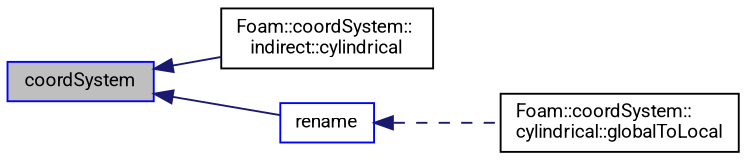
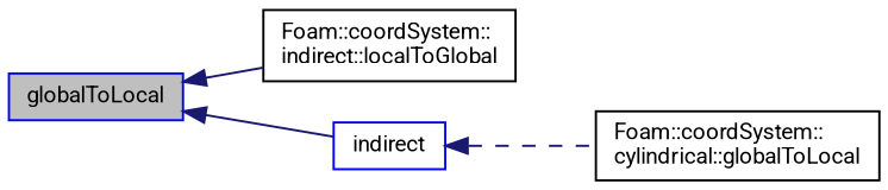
  digraph {
    fontname=Roboto
    rankdir=LR
    node [color=blue fontname=Roboto fontsize=10 shape=record]
    edge [color=midnightblue dir=back fontname=Roboto fontsize=10 labelfontname=Helvetica labelfontsize=10 style=solid]
-   n1 [fillcolor=grey75 fontcolor=black height=0.2 label=coordSystem style=filled width=0.4]
-   n2 [color=black height=0.2 label="Foam::coordSystem::\lindirect::cylindrical" width=0.4]
-   n3 [height=0.2 label=rename width=0.4]
+   n1 [fillcolor=grey75 fontcolor=black height=0.2 label=globalToLocal style=filled width=0.4]
+   n2 [color=black height=0.2 label="Foam::coordSystem::\lindirect::localToGlobal" width=0.4]
+   n3 [height=0.2 label=indirect width=0.4]
    n4 [color=black height=0.2 label="Foam::coordSystem::\lcylindrical::globalToLocal" width=0.4]
    n1 -> n2
    n1 -> n3
    n3 -> n4 [style=dashed]
  }
